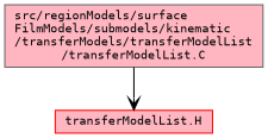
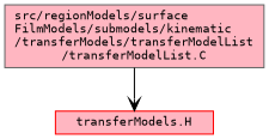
  digraph {
    fontname="DejaVu Sans Mono"
    node [fillcolor=lightpink fontname="DejaVu Sans Mono" fontsize=10 shape=box style=filled]
    n1 [color=gray40 fontcolor=black height=0.2 label="src/regionModels/surface\lFilmModels/submodels/kinematic\l/transferModels/transferModelList\l/transferModelList.C" width=0.4]
-   n2 [color=red height=0.2 label="transferModelList.H" width=0.4]
+   n2 [color=red height=0.2 label="transferModels.H" width=0.4]
    n1 -> n2 [color=black fontname="DejaVu Sans Mono" fontsize=10 labelfontname=Helvetica labelfontsize=10 style=solid arrowhead=vee]
  }
